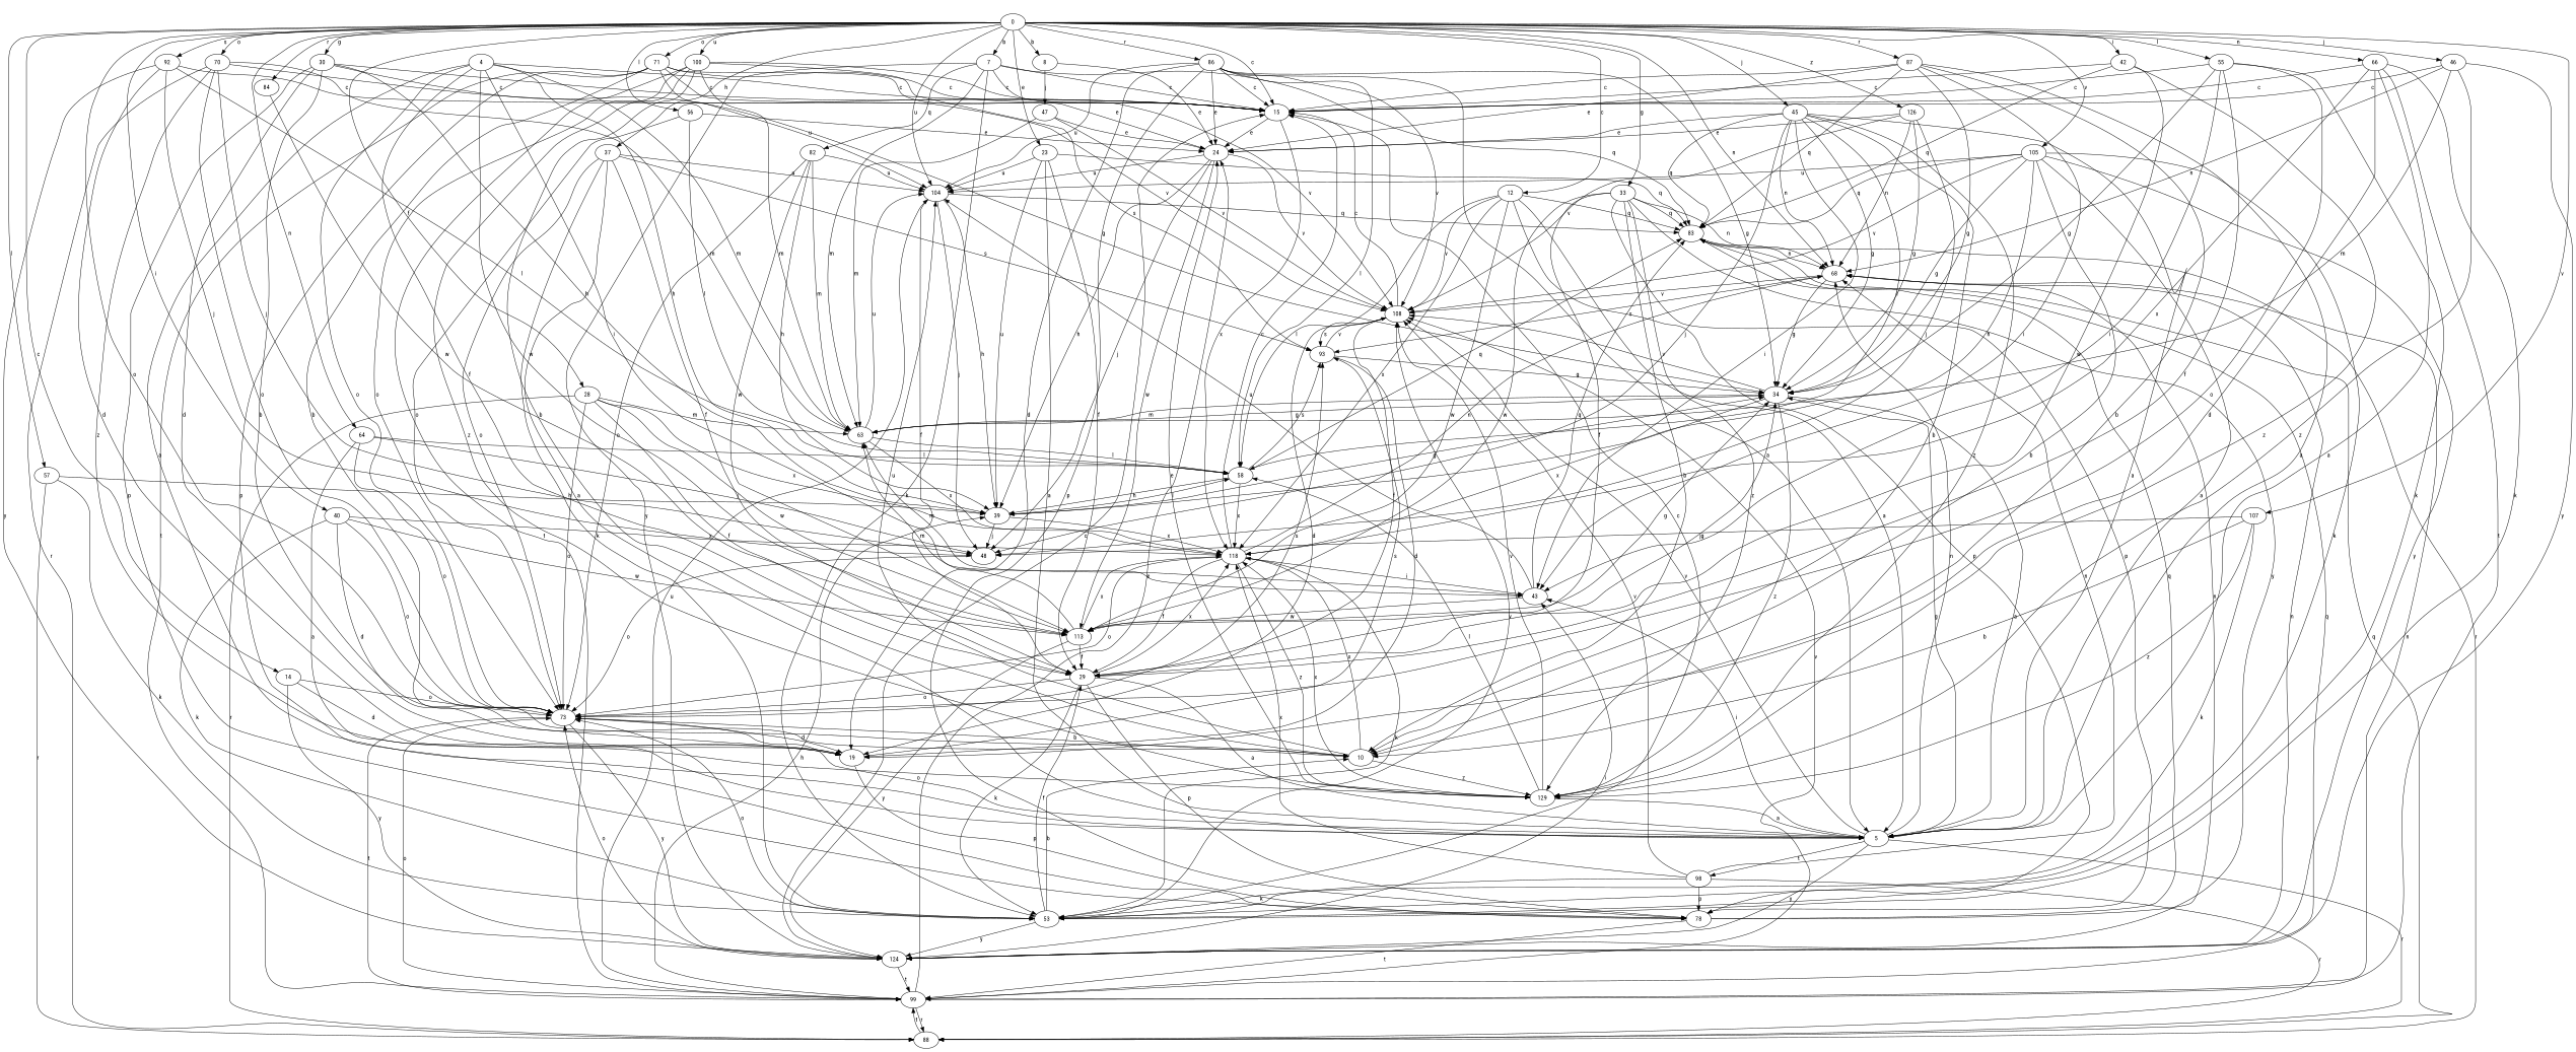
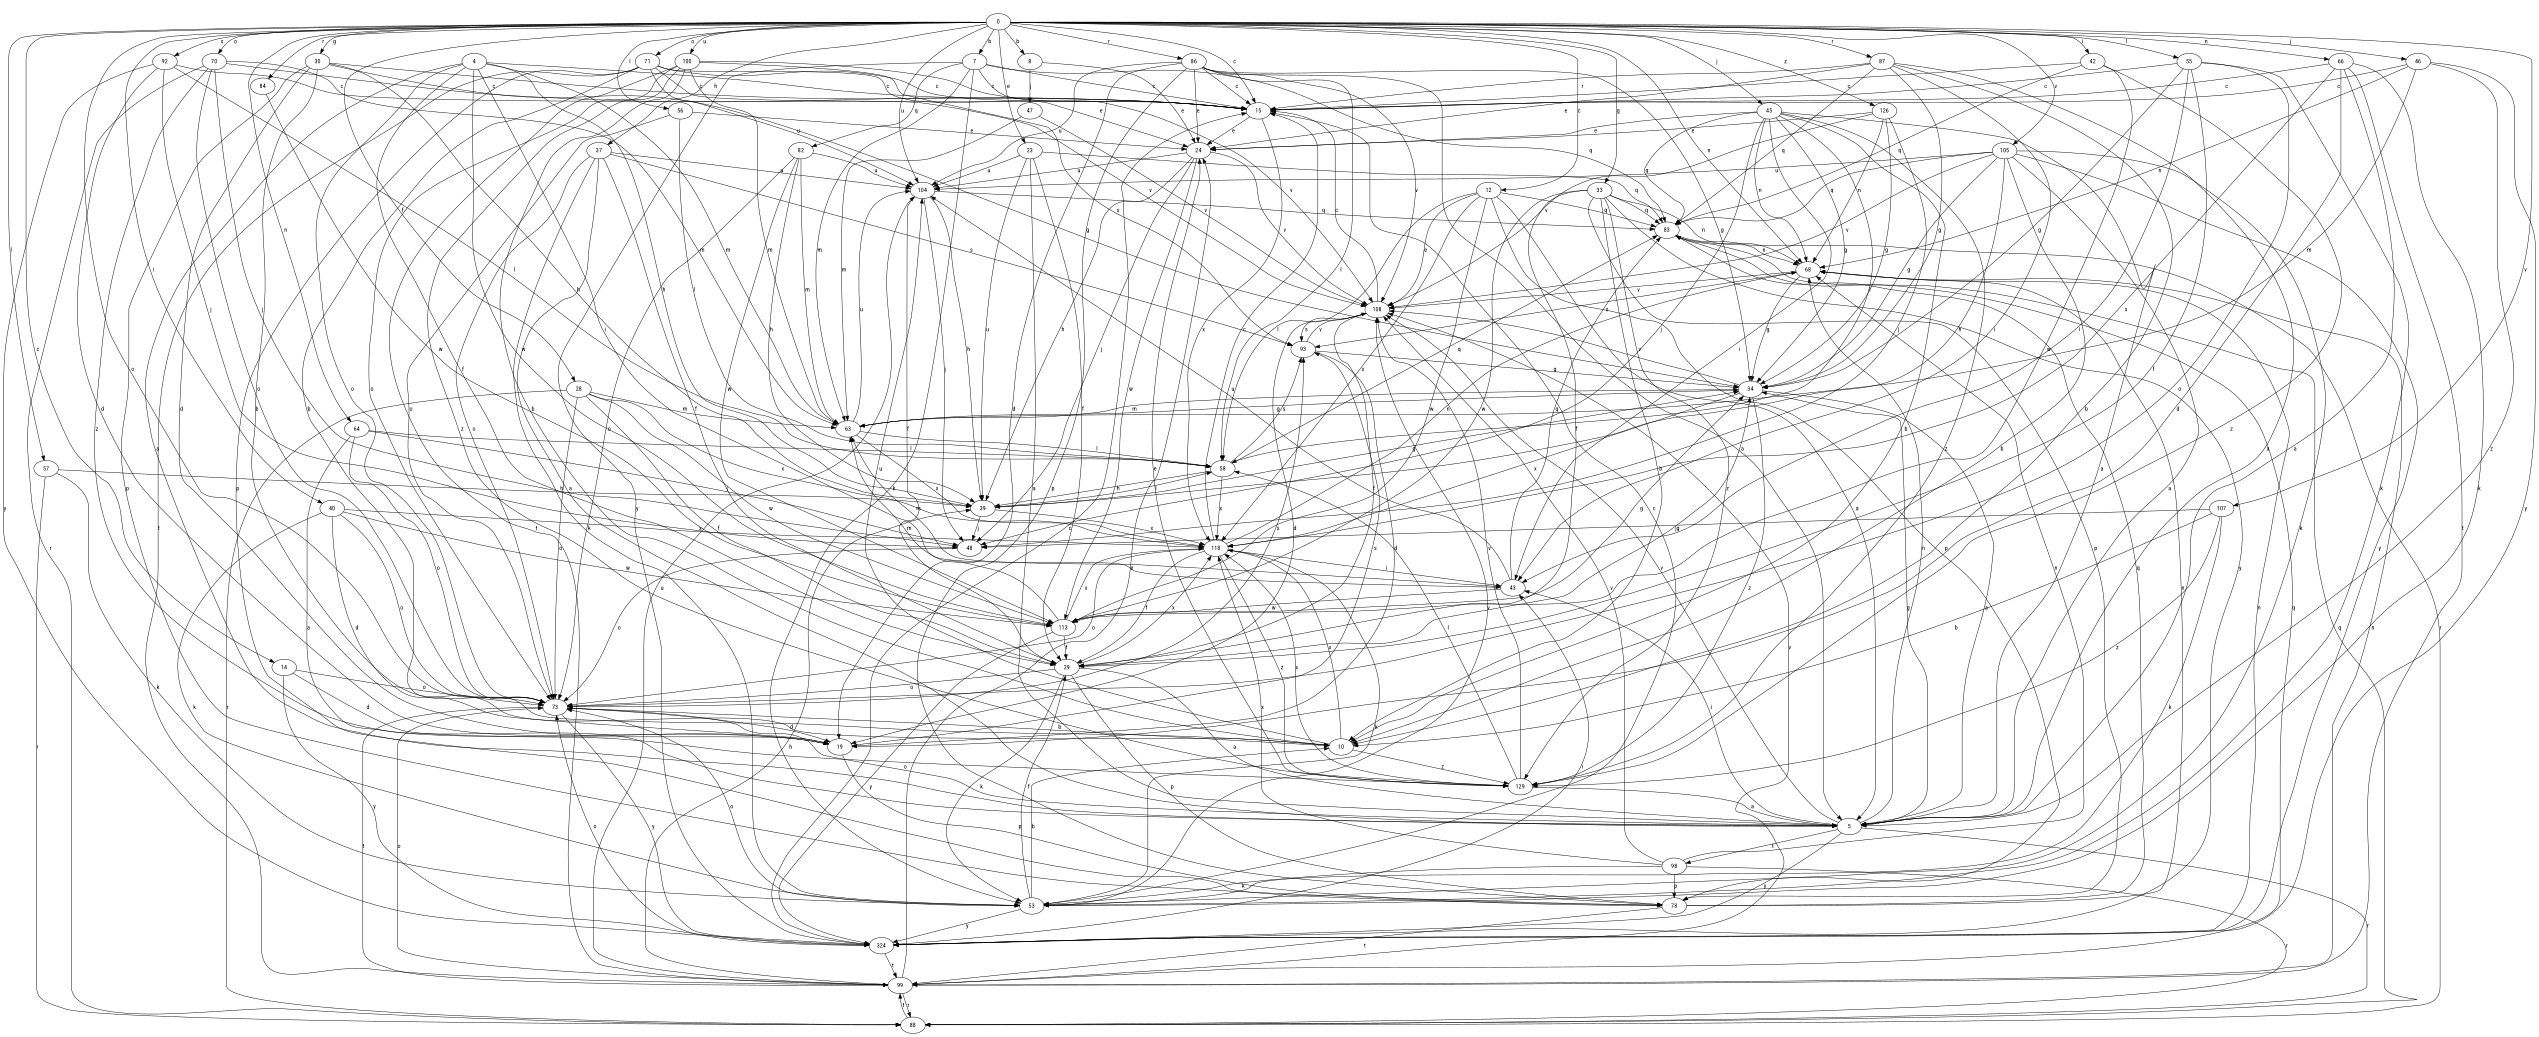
  strict digraph {
    fontname="Roboto Condensed"
    node [fontname="Roboto Condensed"]
    edge [fontname="Roboto Condensed"]
    0
    7
    8
    12
    14
    15
    23
    28
    30
    33
    37
    40
    42
    45
    46
    55
    56
    57
    64
    66
    68
    70
    71
    73
    84
    86
    87
    92
    100
    104
    105
    107
    126
    63
    108
-   124
+   124 [label=324]
    53
    82
    83
    24
    47
    5
    113
    118
    58
    78
    19
    29
    39
    88
    34
    10
    129
    93
    43
    48
    99
    4
    98
    0 -> 7 [label=b]
    0 -> 8 [label=b]
    0 -> 12 [label=c]
    0 -> 14 [label=c]
    0 -> 15 [label=c]
    0 -> 23 [label=e]
    0 -> 28 [label=f]
    0 -> 30 [label=g]
    0 -> 33 [label=g]
    0 -> 37 [label=h]
    0 -> 40 [label=i]
    0 -> 42 [label=i]
    0 -> 45 [label=j]
    0 -> 46 [label=j]
    0 -> 55 [label=l]
    0 -> 56 [label=l]
    0 -> 57 [label=l]
    0 -> 64 [label=n]
    0 -> 66 [label=n]
    0 -> 68 [label=n]
    0 -> 70 [label=o]
    0 -> 71 [label=o]
    0 -> 73 [label=o]
    0 -> 84 [label=r]
    0 -> 86 [label=r]
    0 -> 87 [label=r]
    0 -> 92 [label=s]
    0 -> 100 [label=u]
    0 -> 104 [label=u]
    0 -> 105 [label=v]
    0 -> 107 [label=v]
    0 -> 126 [label=z]
    7 -> 15 [label=c]
    7 -> 63 [label=m]
    7 -> 108 [label=v]
    7 -> 124 [label=y]
    7 -> 53 [label=k]
    7 -> 82 [label=q]
    7 -> 83 [label=q]
    8 -> 24 [label=e]
    8 -> 47 [label=j]
-   12 -> 108 [label=v]
+   12 -> 108 [label=e]
    12 -> 83 [label=q]
    12 -> 5 [label=a]
    12 -> 113 [label=w]
    12 -> 118 [label=x]
    12 -> 58 [label=l]
    12 -> 78 [label=p]
    14 -> 73 [label=o]
    14 -> 124 [label=y]
    14 -> 19 [label=d]
    15 -> 24 [label=e]
    15 -> 118 [label=x]
    23 -> 104 [label=u]
    23 -> 83 [label=q]
    23 -> 5 [label=a]
    23 -> 29 [label=f]
    23 -> 39 [label=u]
    28 -> 73 [label=o]
    28 -> 63 [label=m]
    28 -> 113 [label=w]
    28 -> 118 [label=x]
    28 -> 29 [label=f]
    28 -> 88 [label=r]
    30 -> 15 [label=c]
    30 -> 78 [label=p]
    30 -> 19 [label=d]
    30 -> 39 [label=h]
    30 -> 34 [label=g]
    30 -> 10 [label=b]
    33 -> 68 [label=n]
    33 -> 124 [label=y]
    33 -> 83 [label=q]
    33 -> 113 [label=w]
    33 -> 78 [label=p]
    33 -> 29 [label=f]
    33 -> 10 [label=b]
    33 -> 129 [label=z]
    37 -> 73 [label=o]
    37 -> 104 [label=u]
    37 -> 53 [label=k]
    37 -> 5 [label=a]
    37 -> 29 [label=f]
    37 -> 93 [label=s]
    40 -> 73 [label=o]
    40 -> 53 [label=k]
    40 -> 113 [label=w]
    40 -> 118 [label=x]
    40 -> 19 [label=d]
    42 -> 15 [label=c]
    42 -> 83 [label=q]
    42 -> 113 [label=w]
    42 -> 129 [label=z]
    45 -> 68 [label=n]
    45 -> 83 [label=q]
    45 -> 24 [label=e]
    45 -> 5 [label=a]
    45 -> 58 [label=l]
    45 -> 34 [label=g]
    45 -> 10 [label=b]
    45 -> 129 [label=z]
    45 -> 43 [label=i]
    45 -> 48 [label=j]
    46 -> 15 [label=c]
    46 -> 68 [label=n]
    46 -> 63 [label=m]
    46 -> 124 [label=y]
-   46 -> 129 [label=z]
+   46 -> 5 [label=z]
    55 -> 15 [label=c]
    55 -> 73 [label=o]
    55 -> 53 [label=k]
    55 -> 29 [label=f]
    55 -> 34 [label=g]
    55 -> 43 [label=i]
    56 -> 73 [label=o]
    56 -> 24 [label=e]
    56 -> 58 [label=l]
    57 -> 53 [label=k]
    57 -> 39 [label=h]
    57 -> 88 [label=r]
    64 -> 73 [label=o]
    64 -> 5 [label=a]
    64 -> 58 [label=l]
    64 -> 48 [label=j]
    66 -> 15 [label=c]
    66 -> 53 [label=k]
    66 -> 5 [label=a]
    66 -> 118 [label=x]
    66 -> 19 [label=d]
    66 -> 99 [label=t]
    68 -> 108 [label=v]
    68 -> 34 [label=g]
    68 -> 93 [label=s]
    70 -> 15 [label=c]
    70 -> 73 [label=o]
    70 -> 63 [label=m]
    70 -> 88 [label=r]
    70 -> 129 [label=z]
    70 -> 48 [label=j]
    71 -> 15 [label=c]
    71 -> 104 [label=u]
    71 -> 108 [label=v]
    71 -> 24 [label=e]
    71 -> 78 [label=p]
    71 -> 10 [label=b]
    71 -> 99 [label=t]
    73 -> 124 [label=y]
    73 -> 19 [label=d]
    73 -> 10 [label=b]
    73 -> 93 [label=s]
    73 -> 99 [label=t]
    84 -> 113 [label=w]
    86 -> 15 [label=c]
    86 -> 104 [label=u]
    86 -> 108 [label=v]
    86 -> 24 [label=e]
    86 -> 5 [label=a]
    86 -> 58 [label=l]
    86 -> 78 [label=p]
    86 -> 19 [label=d]
    86 -> 34 [label=g]
-   87 -> 15 [label=c]
+   87 -> 15 [label=r]
    87 -> 83 [label=q]
    87 -> 24 [label=e]
    87 -> 5 [label=a]
    87 -> 34 [label=g]
    87 -> 10 [label=b]
    87 -> 43 [label=i]
    92 -> 15 [label=c]
    92 -> 124 [label=y]
    92 -> 58 [label=l]
    92 -> 19 [label=d]
    92 -> 48 [label=j]
    100 -> 15 [label=c]
    100 -> 73 [label=o]
    100 -> 63 [label=m]
    100 -> 10 [label=b]
    100 -> 129 [label=z]
    100 -> 93 [label=s]
    100 -> 99 [label=t]
    104 -> 83 [label=q]
    104 -> 29 [label=f]
    104 -> 39 [label=h]
    104 -> 48 [label=j]
    105 -> 104 [label=u]
    105 -> 108 [label=v]
    105 -> 124 [label=y]
    105 -> 53 [label=k]
    105 -> 83 [label=q]
    105 -> 5 [label=a]
    105 -> 39 [label=h]
    105 -> 34 [label=g]
    105 -> 10 [label=b]
    107 -> 53 [label=k]
    107 -> 10 [label=b]
    107 -> 129 [label=z]
    107 -> 48 [label=j]
    126 -> 68 [label=n]
    126 -> 108 [label=v]
    126 -> 24 [label=e]
    126 -> 34 [label=g]
    126 -> 48 [label=j]
    63 -> 104 [label=u]
    63 -> 118 [label=x]
    63 -> 58 [label=l]
    63 -> 34 [label=g]
    108 -> 15 [label=c]
    108 -> 19 [label=d]
    108 -> 29 [label=f]
    108 -> 93 [label=s]
    124 -> 15 [label=c]
    124 -> 68 [label=n]
    124 -> 73 [label=o]
    124 -> 43 [label=i]
    124 -> 99 [label=t]
    53 -> 15 [label=c]
    53 -> 73 [label=o]
    53 -> 108 [label=v]
    53 -> 124 [label=y]
    53 -> 29 [label=f]
    53 -> 10 [label=b]
    82 -> 73 [label=o]
    82 -> 104 [label=u]
    82 -> 63 [label=m]
    82 -> 113 [label=w]
    82 -> 39 [label=h]
    83 -> 68 [label=n]
    83 -> 88 [label=r]
    24 -> 104 [label=u]
    24 -> 108 [label=v]
    24 -> 113 [label=w]
    24 -> 39 [label=h]
    24 -> 48 [label=j]
    47 -> 63 [label=m]
    47 -> 108 [label=v]
-   47 -> 24 [label=e]
    5 -> 68 [label=n]
    5 -> 73 [label=o]
    5 -> 108 [label=v]
    5 -> 124 [label=y]
    5 -> 88 [label=r]
    5 -> 34 [label=g]
    5 -> 43 [label=i]
    5 -> 98 [label=t]
    113 -> 63 [label=m]
    113 -> 124 [label=y]
    113 -> 118 [label=x]
    113 -> 29 [label=f]
    113 -> 34 [label=g]
    118 -> 15 [label=c]
    118 -> 68 [label=n]
    118 -> 73 [label=o]
    118 -> 53 [label=k]
    118 -> 29 [label=f]
    118 -> 129 [label=z]
    118 -> 43 [label=i]
    58 -> 83 [label=q]
    58 -> 118 [label=x]
    58 -> 39 [label=h]
    58 -> 93 [label=s]
    78 -> 68 [label=n]
    78 -> 83 [label=q]
    78 -> 99 [label=t]
    19 -> 78 [label=p]
    19 -> 93 [label=s]
    29 -> 73 [label=o]
    29 -> 53 [label=k]
    29 -> 5 [label=a]
    29 -> 118 [label=x]
    29 -> 78 [label=p]
    29 -> 34 [label=g]
    39 -> 118 [label=x]
    39 -> 58 [label=l]
    39 -> 34 [label=g]
    39 -> 48 [label=j]
    88 -> 83 [label=q]
    88 -> 99 [label=t]
    34 -> 63 [label=m]
    34 -> 108 [label=v]
    34 -> 5 [label=a]
    34 -> 118 [label=x]
    34 -> 129 [label=z]
    10 -> 104 [label=u]
    10 -> 118 [label=x]
    10 -> 129 [label=z]
    129 -> 108 [label=v]
    129 -> 24 [label=e]
    129 -> 5 [label=a]
    129 -> 118 [label=x]
    129 -> 58 [label=l]
    93 -> 108 [label=v]
    93 -> 19 [label=d]
    93 -> 34 [label=g]
    43 -> 104 [label=u]
    43 -> 63 [label=m]
    43 -> 83 [label=q]
    43 -> 113 [label=w]
    48 -> 73 [label=o]
    99 -> 68 [label=n]
    99 -> 73 [label=o]
    99 -> 104 [label=u]
    99 -> 108 [label=v]
    99 -> 83 [label=q]
    99 -> 24 [label=e]
    99 -> 39 [label=h]
    99 -> 88 [label=r]
    4 -> 15 [label=c]
    4 -> 73 [label=o]
    4 -> 63 [label=m]
    4 -> 5 [label=a]
    4 -> 113 [label=w]
    4 -> 29 [label=f]
    4 -> 39 [label=h]
    4 -> 43 [label=i]
    98 -> 68 [label=n]
    98 -> 108 [label=v]
    98 -> 53 [label=k]
    98 -> 118 [label=x]
    98 -> 78 [label=p]
    98 -> 88 [label=r]
  }
